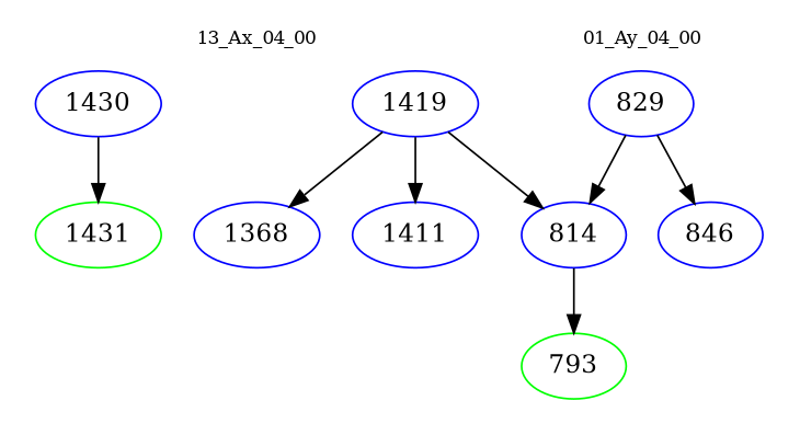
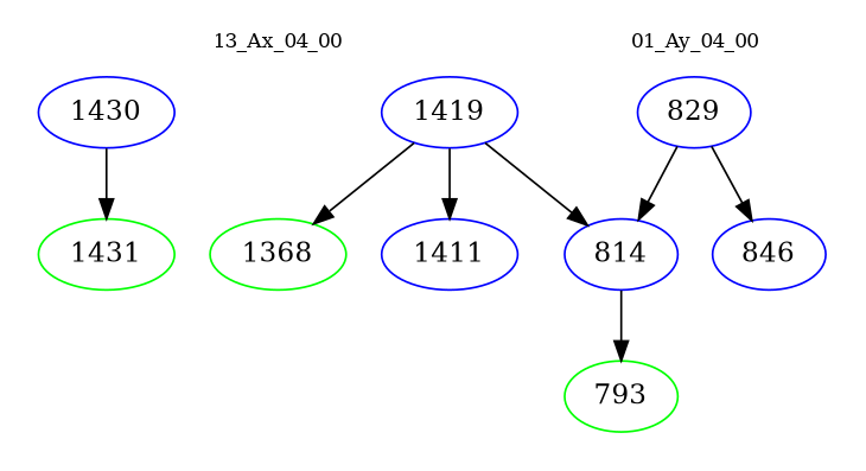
  digraph {
    node [color=blue]
    edge [color=black]
    n1 [label=1419]
-   n2 [label=1368]
+   n2 [color=green label=1368]
    n3 [label=1430]
    n4 [label=1411]
    n5 [color=green label=1431]
    n6 [label=829]
    n7 [label=814]
    n8 [label=846]
    n9 [color=green label=793]
    subgraph cluster_1 {
      color=white
      fontsize=10
      label="13_Ax_04_00"
      n1
      n2
      n3
      n4
      n5
    }
    subgraph cluster_2 {
      color=white
      fontsize=10
      label="01_Ay_04_00"
      n6
      n7
      n8
      n9
    }
    n1 -> n2
    n1 -> n4
    n1 -> n7
    n3 -> n5
    n6 -> n7
    n6 -> n8
    n7 -> n9
  }
